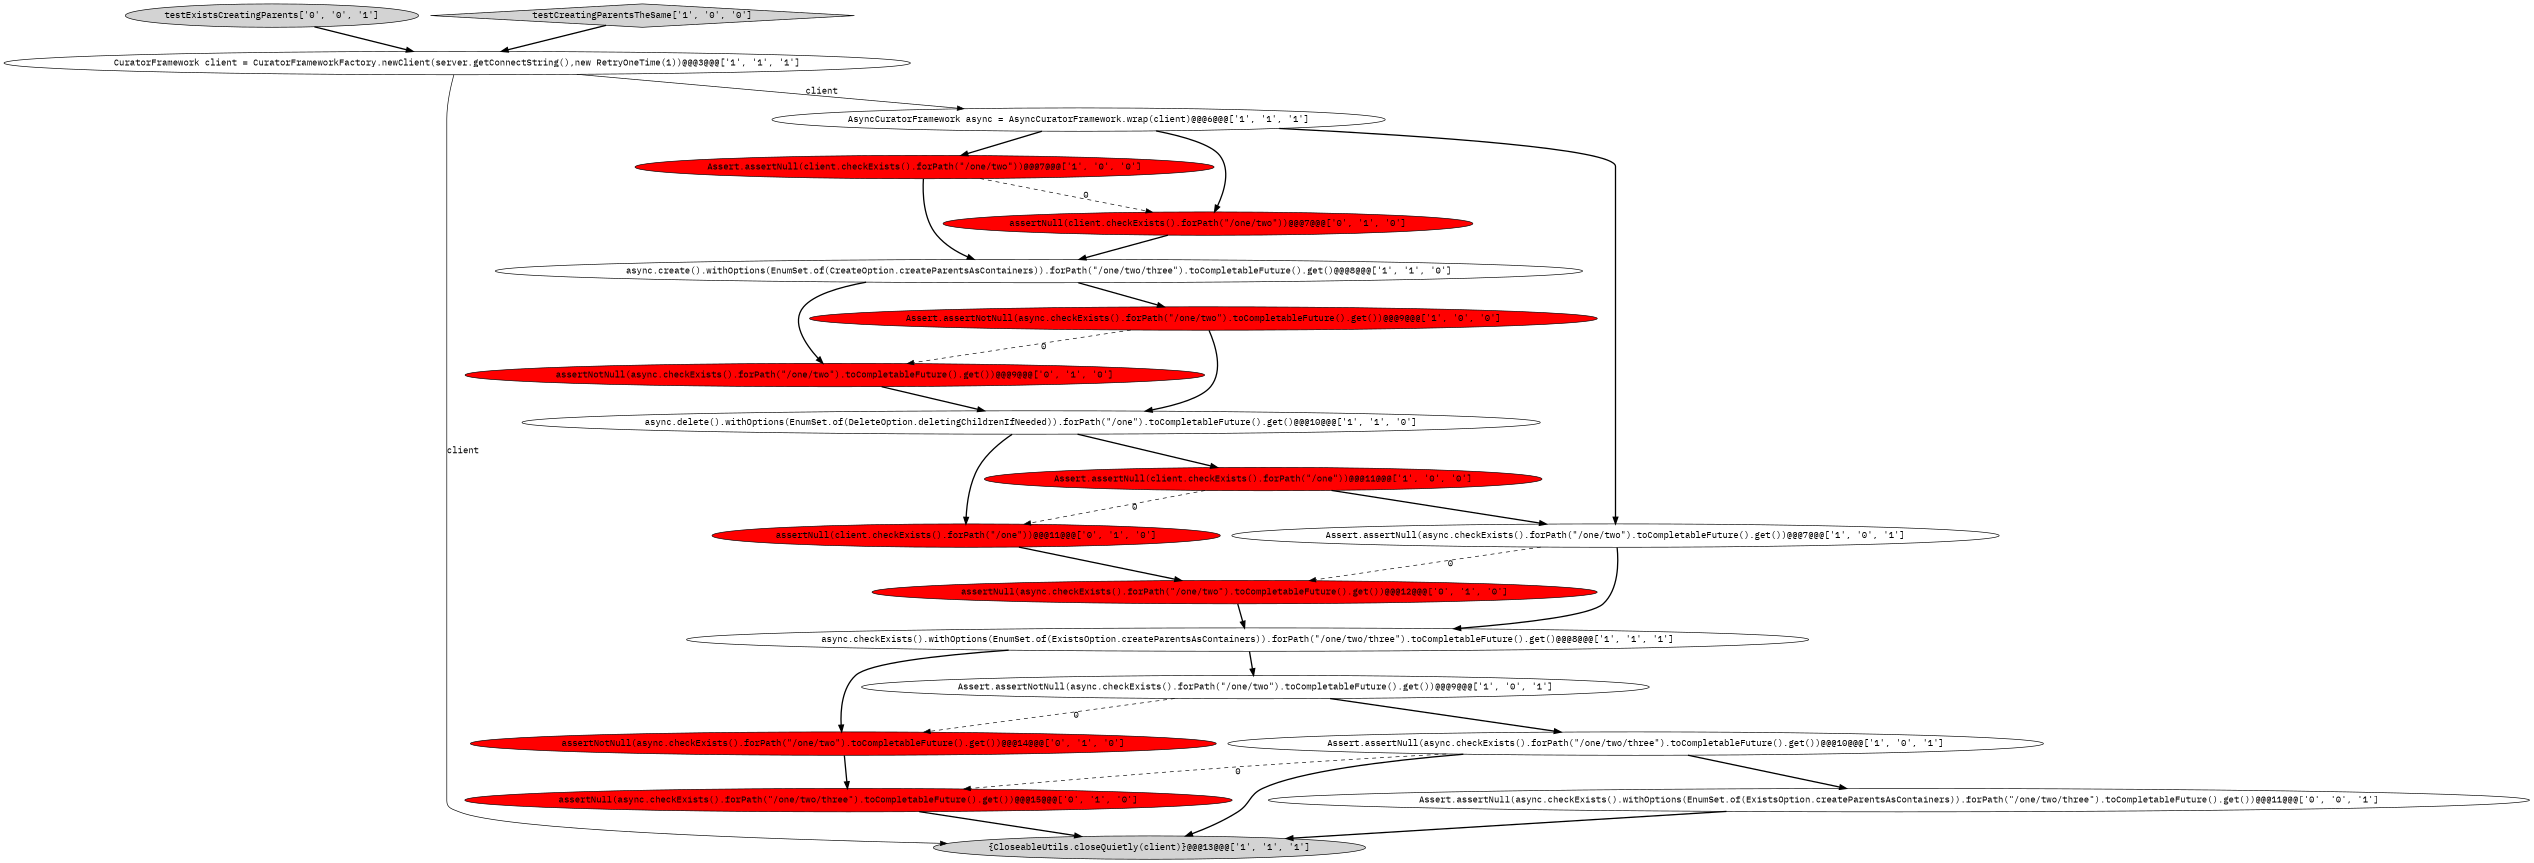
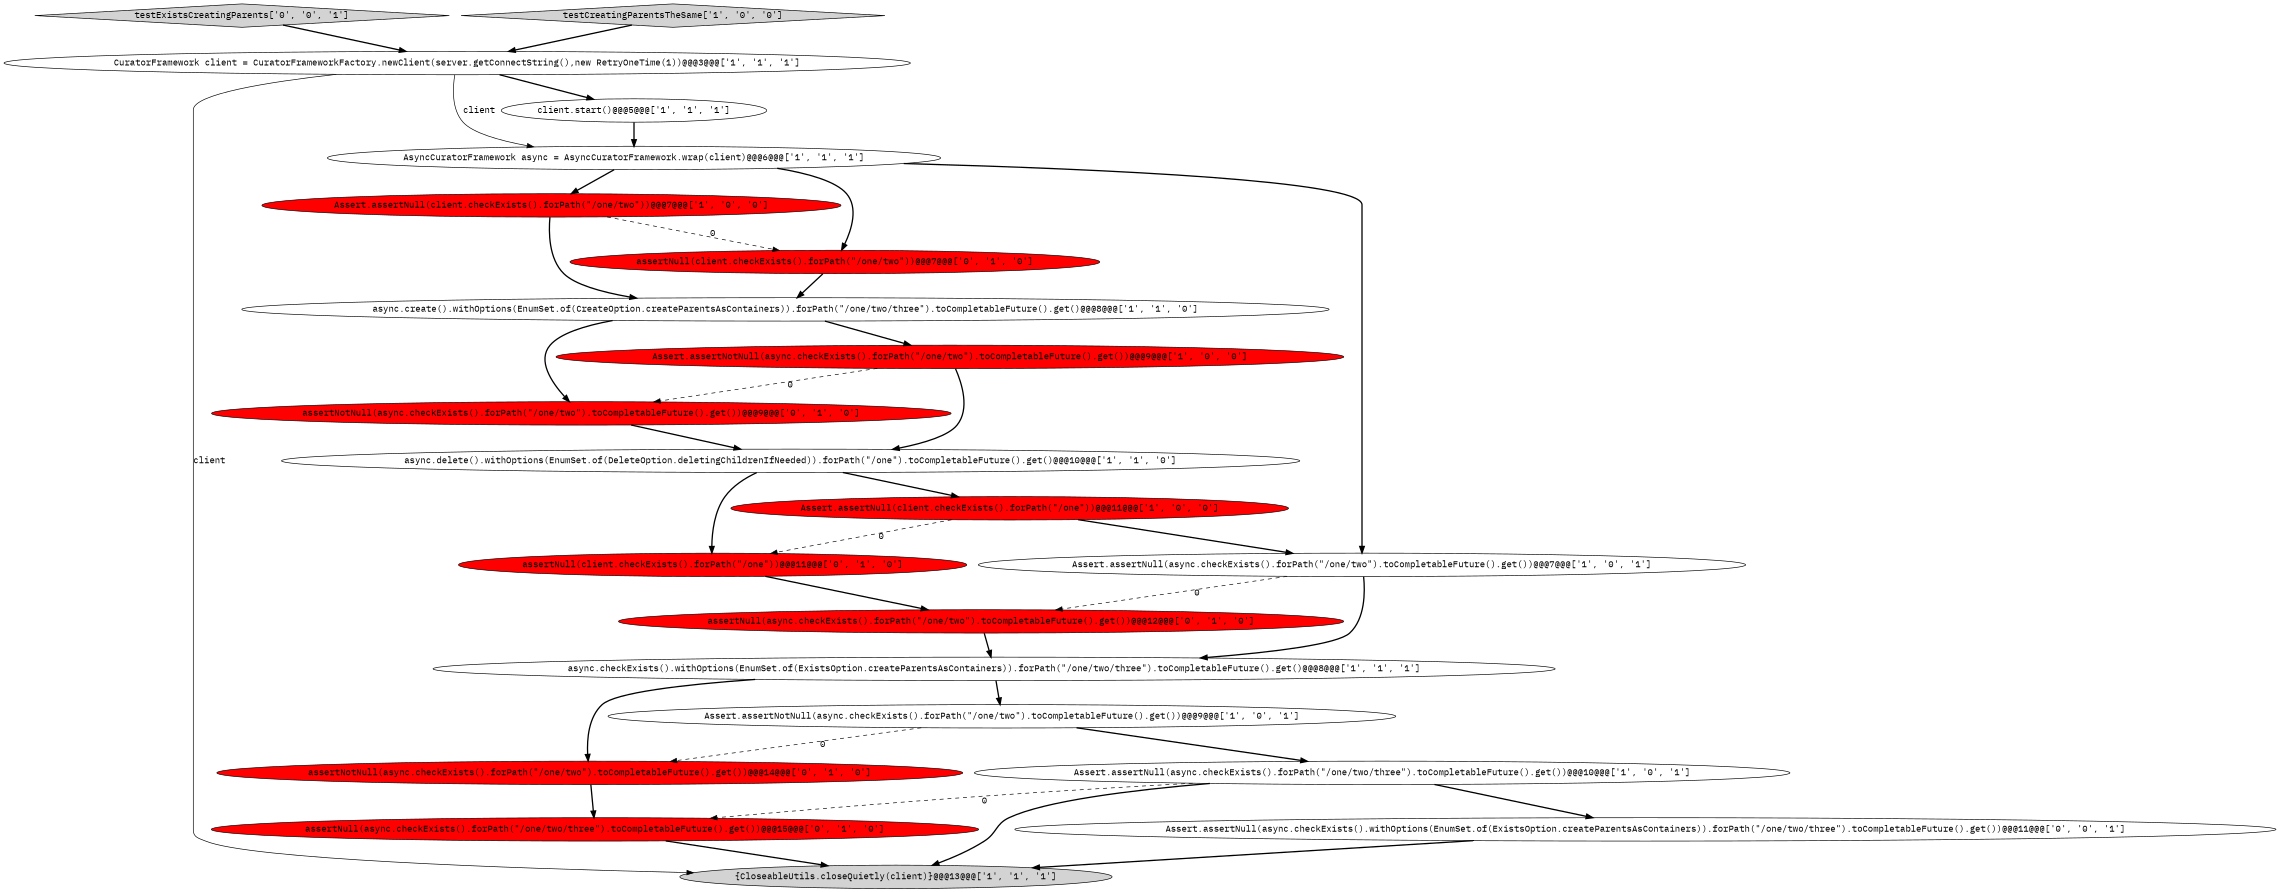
  digraph {
    fontname="IBM Plex Mono"
    node [fillcolor=white fontname="IBM Plex Mono" shape=ellipse style=filled]
    edge [fontname="IBM Plex Mono" style=bold]
    n1 [fillcolor=red label="assertNull(async.checkExists().forPath(\"/one/two\").toCompletableFuture().get())@@@12@@@['0', '1', '0']"]
    n2 [label="async.checkExists().withOptions(EnumSet.of(ExistsOption.createParentsAsContainers)).forPath(\"/one/two/three\").toCompletableFuture().get()@@@8@@@['1', '1', '1']"]
    n3 [label="Assert.assertNotNull(async.checkExists().forPath(\"/one/two\").toCompletableFuture().get())@@@9@@@['1', '0', '1']"]
    n4 [fillcolor=red label="assertNotNull(async.checkExists().forPath(\"/one/two\").toCompletableFuture().get())@@@14@@@['0', '1', '0']"]
-   n5 [fillcolor=lightgray label="testExistsCreatingParents['0', '0', '1']"]
+   n5 [fillcolor=lightgray label="testExistsCreatingParents['0', '0', '1']" shape=diamond]
    n6 [label="CuratorFramework client = CuratorFrameworkFactory.newClient(server.getConnectString(),new RetryOneTime(1))@@@3@@@['1', '1', '1']"]
    n7 [fillcolor=lightgray label="{CloseableUtils.closeQuietly(client)}@@@13@@@['1', '1', '1']"]
+   n8 [label="client.start()@@@5@@@['1', '1', '1']"]
    n9 [label="AsyncCuratorFramework async = AsyncCuratorFramework.wrap(client)@@@6@@@['1', '1', '1']"]
    n10 [fillcolor=red label="assertNull(client.checkExists().forPath(\"/one\"))@@@11@@@['0', '1', '0']"]
    n11 [label="async.delete().withOptions(EnumSet.of(DeleteOption.deletingChildrenIfNeeded)).forPath(\"/one\").toCompletableFuture().get()@@@10@@@['1', '1', '0']"]
    n12 [fillcolor=red label="Assert.assertNull(client.checkExists().forPath(\"/one\"))@@@11@@@['1', '0', '0']"]
    n13 [label="Assert.assertNull(async.checkExists().forPath(\"/one/two\").toCompletableFuture().get())@@@7@@@['1', '0', '1']"]
    n14 [fillcolor=red label="assertNull(async.checkExists().forPath(\"/one/two/three\").toCompletableFuture().get())@@@15@@@['0', '1', '0']"]
    n15 [label="Assert.assertNull(async.checkExists().forPath(\"/one/two/three\").toCompletableFuture().get())@@@10@@@['1', '0', '1']"]
    n16 [label="Assert.assertNull(async.checkExists().withOptions(EnumSet.of(ExistsOption.createParentsAsContainers)).forPath(\"/one/two/three\").toCompletableFuture().get())@@@11@@@['0', '0', '1']"]
    n17 [fillcolor=lightgray label="testCreatingParentsTheSame['1', '0', '0']" shape=diamond]
    n18 [label="async.create().withOptions(EnumSet.of(CreateOption.createParentsAsContainers)).forPath(\"/one/two/three\").toCompletableFuture().get()@@@8@@@['1', '1', '0']"]
    n19 [fillcolor=red label="assertNotNull(async.checkExists().forPath(\"/one/two\").toCompletableFuture().get())@@@9@@@['0', '1', '0']"]
    n20 [fillcolor=red label="Assert.assertNotNull(async.checkExists().forPath(\"/one/two\").toCompletableFuture().get())@@@9@@@['1', '0', '0']"]
    n21 [fillcolor=red label="Assert.assertNull(client.checkExists().forPath(\"/one/two\"))@@@7@@@['1', '0', '0']"]
    n22 [fillcolor=red label="assertNull(client.checkExists().forPath(\"/one/two\"))@@@7@@@['0', '1', '0']"]
    n1 -> n2
    n2 -> n3
    n2 -> n4
    n3 -> n4 [label=0 style=dashed]
    n3 -> n15
    n4 -> n14
    n5 -> n6
    n6 -> n7 [label=client style=solid]
+   n6 -> n8
    n6 -> n9 [label=client style=solid]
+   n8 -> n9
    n9 -> n13
    n9 -> n21
    n9 -> n22
    n10 -> n1
    n11 -> n10
    n11 -> n12
    n12 -> n10 [label=0 style=dashed]
    n12 -> n13
    n13 -> n1 [label=0 style=dashed]
    n13 -> n2
    n14 -> n7
    n15 -> n7
    n15 -> n14 [label=0 style=dashed]
    n15 -> n16
    n16 -> n7
    n17 -> n6
    n18 -> n19
    n18 -> n20
    n19 -> n11
    n20 -> n11
    n20 -> n19 [label=0 style=dashed]
    n21 -> n18
    n21 -> n22 [label=0 style=dashed]
    n22 -> n18
  }
